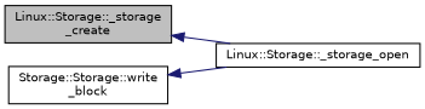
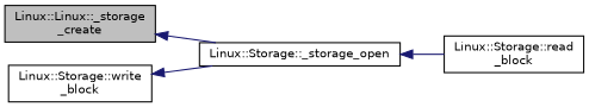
  digraph {
    rankdir=LR
    node [color=black fillcolor=white fontname=Helvetica fontsize=10 shape=record style=filled]
    edge [color=midnightblue dir=back fontname=Helvetica fontsize=10 labelfontname=Helvetica labelfontsize=10 style=solid]
-   n1 [fillcolor=grey75 fontcolor=black height=0.2 label="Linux::Storage::_storage\l_create" width=0.4]
+   n1 [fillcolor=grey75 fontcolor=black height=0.2 label="Linux::Linux::_storage\l_create" width=0.4]
    n2 [height=0.2 label="Linux::Storage::_storage_open" width=0.4]
-   n4 [height=0.2 label="Storage::Storage::write\l_block" width=0.4]
+   n3 [height=0.2 label="Linux::Storage::read\l_block" width=0.4]
+   n4 [height=0.2 label="Linux::Storage::write\l_block" width=0.4]
    n1 -> n2
+   n2 -> n3
    n4 -> n2
  }
